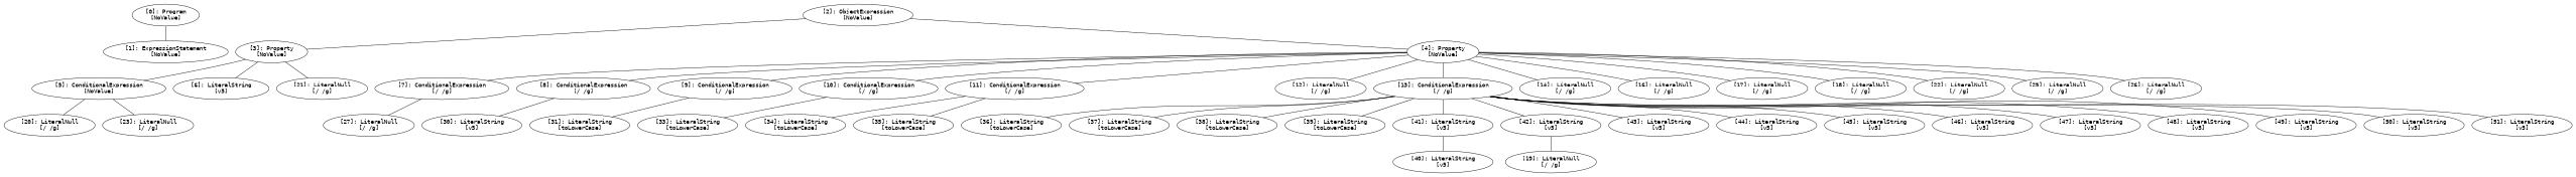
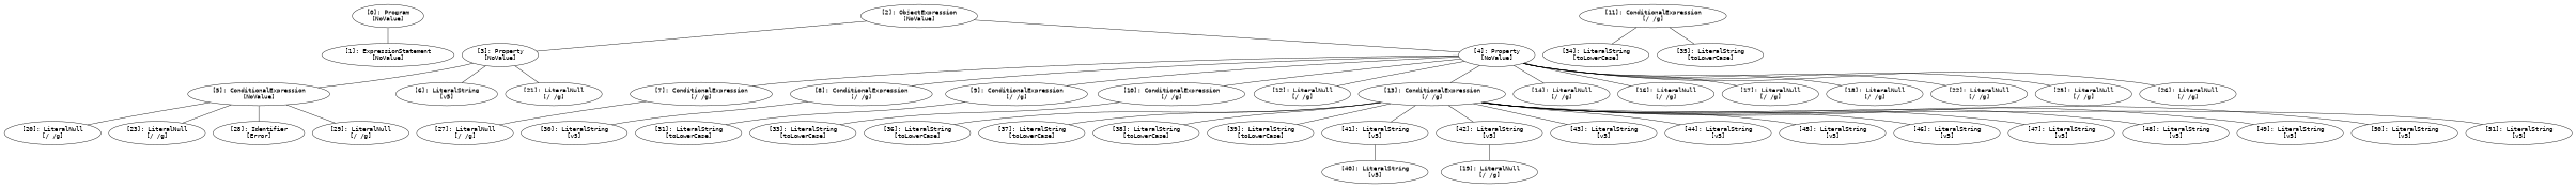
  graph {
    fontname="DejaVu Sans Mono"
    node [fontname="DejaVu Sans Mono"]
    edge [fontname="DejaVu Sans Mono"]
    n1 [label="[0]: Program\n[NoValue]"]
    n2 [label="[1]: ExpressionStatement\n[NoValue]"]
    n3 [label="[2]: ObjectExpression\n[NoValue]"]
    n4 [label="[3]: Property\n[NoValue]"]
    n5 [label="[4]: Property\n[NoValue]"]
    n6 [label="[5]: ConditionalExpression\n[NoValue]"]
    n7 [label="[6]: LiteralString\n[v5]"]
    n8 [label="[21]: LiteralNull\n[/ /g]"]
    n9 [label="[7]: ConditionalExpression\n[/ /g]"]
    n10 [label="[8]: ConditionalExpression\n[/ /g]"]
    n11 [label="[9]: ConditionalExpression\n[/ /g]"]
    n12 [label="[10]: ConditionalExpression\n[/ /g]"]
    n13 [label="[11]: ConditionalExpression\n[/ /g]"]
    n14 [label="[12]: LiteralNull\n[/ /g]"]
    n15 [label="[13]: ConditionalExpression\n[/ /g]"]
    n16 [label="[14]: LiteralNull\n[/ /g]"]
    n17 [label="[16]: LiteralNull\n[/ /g]"]
    n18 [label="[17]: LiteralNull\n[/ /g]"]
    n19 [label="[18]: LiteralNull\n[/ /g]"]
    n20 [label="[22]: LiteralNull\n[/ /g]"]
    n21 [label="[25]: LiteralNull\n[/ /g]"]
    n22 [label="[26]: LiteralNull\n[/ /g]"]
    n23 [label="[20]: LiteralNull\n[/ /g]"]
    n24 [label="[23]: LiteralNull\n[/ /g]"]
+   n25 [label="[28]: Identifier\n[Error]"]
+   n26 [label="[29]: LiteralNull\n[/ /g]"]
    n27 [label="[27]: LiteralNull\n[/ /g]"]
    n28 [label="[30]: LiteralString\n[v5]"]
    n29 [label="[31]: LiteralString\n[toLowerCase]"]
    n30 [label="[33]: LiteralString\n[toLowerCase]"]
    n31 [label="[34]: LiteralString\n[toLowerCase]"]
    n32 [label="[35]: LiteralString\n[toLowerCase]"]
    n33 [label="[36]: LiteralString\n[toLowerCase]"]
    n34 [label="[37]: LiteralString\n[toLowerCase]"]
    n35 [label="[38]: LiteralString\n[toLowerCase]"]
    n36 [label="[39]: LiteralString\n[toLowerCase]"]
    n37 [label="[41]: LiteralString\n[v5]"]
    n38 [label="[42]: LiteralString\n[v5]"]
    n39 [label="[43]: LiteralString\n[v5]"]
    n40 [label="[44]: LiteralString\n[v5]"]
    n41 [label="[45]: LiteralString\n[v5]"]
    n42 [label="[46]: LiteralString\n[v5]"]
    n43 [label="[47]: LiteralString\n[v5]"]
    n44 [label="[48]: LiteralString\n[v5]"]
    n45 [label="[49]: LiteralString\n[v5]"]
    n46 [label="[50]: LiteralString\n[v5]"]
    n47 [label="[51]: LiteralString\n[v5]"]
    n48 [label="[19]: LiteralNull\n[/ /g]"]
    n49 [label="[40]: LiteralString\n[v5]"]
    n1 -- n2
    n3 -- n4
    n3 -- n5
    n4 -- n6
    n4 -- n7
    n4 -- n8
    n5 -- n9
    n5 -- n10
    n5 -- n11
    n5 -- n12
-   n5 -- n13
    n5 -- n14
    n5 -- n15
    n5 -- n16
    n5 -- n17
    n5 -- n18
    n5 -- n19
    n5 -- n20
    n5 -- n21
    n5 -- n22
    n6 -- n23
    n6 -- n24
+   n6 -- n25
+   n6 -- n26
    n9 -- n27
    n10 -- n28
    n11 -- n29
    n12 -- n30
    n13 -- n31
    n13 -- n32
    n15 -- n33
    n15 -- n34
    n15 -- n35
    n15 -- n36
    n15 -- n37
    n15 -- n38
    n15 -- n39
    n15 -- n40
    n15 -- n41
    n15 -- n42
    n15 -- n43
    n15 -- n44
    n15 -- n45
    n15 -- n46
    n15 -- n47
    n37 -- n49
    n38 -- n48
  }
